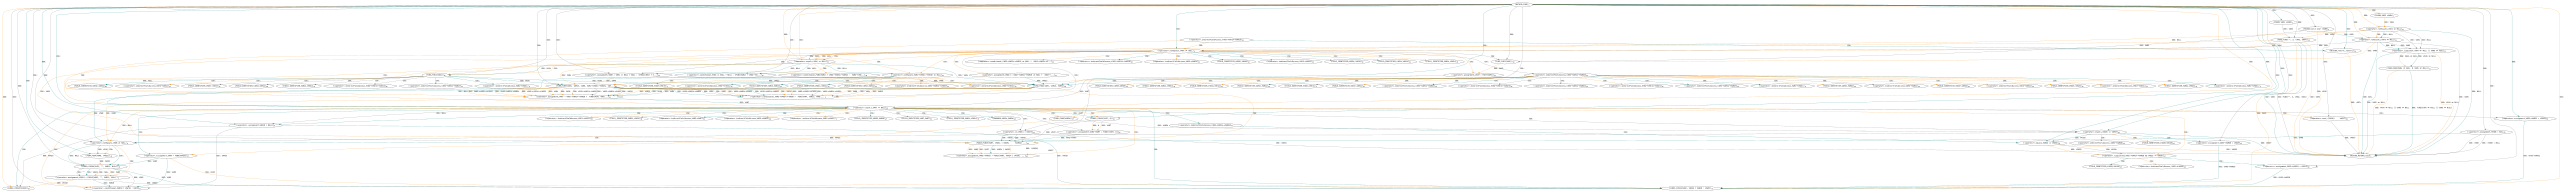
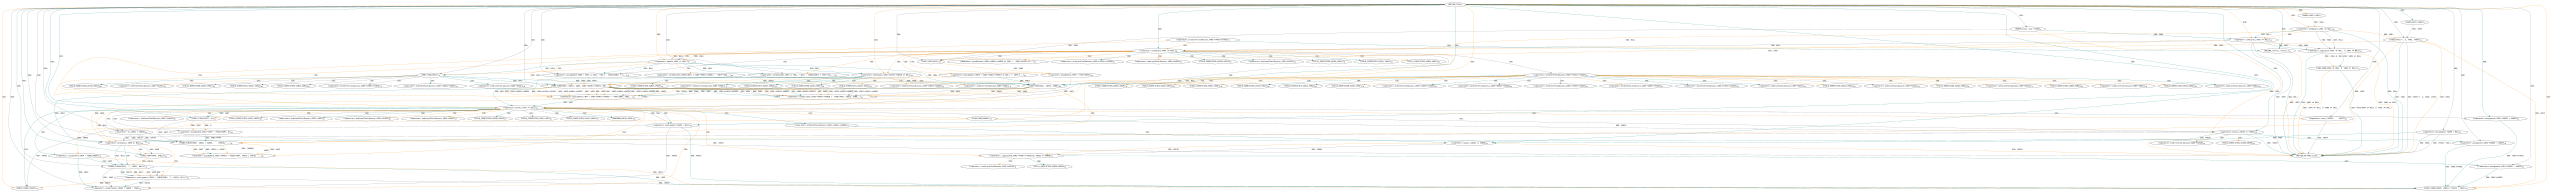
  digraph {
    fontname="JetBrains Mono"
    node [fontname="JetBrains Mono"]
    edge [arrowhead=dot color=darkorange fontname="JetBrains Mono"]
    n1 [label=<(METHOD,FUN1)<SUB>1</SUB>>]
    n2 [label=<(PARAM,VAR1 *VAR2)<SUB>1</SUB>>]
    n3 [label=<(PARAM,VAR3 *VAR4)<SUB>1</SUB>>]
    n4 [label=<(PARAM,const char *VAR5)<SUB>2</SUB>>]
    n5 [label=<(&lt;operator&gt;.assignment,*VAR8 = NULL)<SUB>5</SUB>>]
    n6 [label=<(FUN3,FUN3(&quot;&quot;, 2, VAR2, VAR4))<SUB>13</SUB>>]
    n7 [label=<(&lt;operator&gt;.notEquals,VAR4 != NULL)<SUB>18</SUB>>]
    n8 [label=<(&lt;operator&gt;.equals,VAR7 == NULL)<SUB>35</SUB>>]
    n9 [label=<(RETURN,return;,return;)<SUB>16</SUB>>]
    n10 [label=<(&lt;operator&gt;.assignment,VAR8 = VAR4 == NULL ? NULL : 			(FUN4(VAR4) ? V...)<SUB>19</SUB>>]
    n11 [label=<(&lt;operator&gt;.assignment,VAR10 = NULL)<SUB>38</SUB>>]
    n12 [label=<(&lt;operator&gt;.assignment,VAR2-&gt;VAR31 = VAR29)<SUB>50</SUB>>]
    n13 [label=<(FUN11,FUN11(VAR2, VAR10 ? VAR10 : VAR9))<SUB>51</SUB>>]
    n14 [label=<(FUN12,FUN12(VAR10))<SUB>52</SUB>>]
    n15 [label=<(&lt;operator&gt;.notEquals,VAR4 != NULL)<SUB>11</SUB>>]
    n16 [label=<(&lt;operator&gt;.notEquals,VAR5 != NULL)<SUB>11</SUB>>]
    n17 [label=<(&lt;operator&gt;.equals,VAR26 == VAR27)<SUB>39</SUB>>]
    n18 [label=<(&lt;operator&gt;.conditional,VAR4 == NULL ? NULL : 			(FUN4(VAR4) ? VAR2-&gt;VA...)<SUB>19</SUB>>]
    n19 [label=<(FUN8,FUN8(VAR26))<SUB>37</SUB>>]
    n20 [label=<(&lt;operator&gt;.assignment,VAR2-&gt;VAR28 = VAR29)<SUB>45</SUB>>]
    n21 [label=<(&lt;operator&gt;.assignment,VAR2-&gt;VAR28 = VAR29)<SUB>48</SUB>>]
    n22 [label=<(&lt;operator&gt;.conditional,VAR10 ? VAR10 : VAR9)<SUB>51</SUB>>]
    n23 [label=<(&lt;operator&gt;.equals,VAR4 == NULL)<SUB>19</SUB>>]
    n24 [label=<(&lt;operator&gt;.notEquals,VAR2-&gt;VAR14-&gt;VAR18 != NULL)<SUB>22</SUB>>]
    n25 [label=<(FUN5,FUN5(VAR4, VAR13, VAR8, VAR2-&gt;VAR14-&gt;VAR21, VAR...)<SUB>26</SUB>>]
    n26 [label=<(FUN6,FUN6(VAR4, VAR13, VAR8))<SUB>30</SUB>>]
    n27 [label=<(FUN7,FUN7(VAR5))<SUB>32</SUB>>]
    n28 [label=<(&lt;operator&gt;.notEquals,VAR8 != NULL)<SUB>40</SUB>>]
    n29 [label=<(&lt;operator&gt;.equals,VAR26 == VAR30)<SUB>47</SUB>>]
    n30 [label=<(FUN13,FUN13(VAR7, 0))<SUB>54</SUB>>]
    n31 [label=<(FUN15,FUN15(VAR7, VAR34 | VAR35, 				    (VAR36) 				...)<SUB>61</SUB>>]
    n32 [label=<(FUN4,FUN4(VAR4))<SUB>20</SUB>>]
    n33 [label=<(FUN9,FUN9(VAR8, VAR11))<SUB>42</SUB>>]
    n34 [label=<(&lt;operator&gt;.or,VAR34 | VAR35)<SUB>61</SUB>>]
    n35 [label=<(&lt;operator&gt;.cast,(VAR36) 				    VAR37)<SUB>62</SUB>>]
    n36 [label=<(FUN10,FUN10(VAR9, &quot;&quot;, VAR11, NULL))<SUB>43</SUB>>]
    n37 [label=<(METHOD_RETURN,void)<SUB>1</SUB>>]
    n38 [label=<(&lt;operator&gt;.assignment,VAR13 = VAR2-&gt;VAR14-&gt;VAR18 != NULL ?  			VAR2-&gt;...)<SUB>22</SUB>>]
    n39 [label=<(&lt;operator&gt;.assignment,VAR7 = VAR2-&gt;VAR14-&gt;VAR20 ?  			FUN5(VAR4, VAR1...)<SUB>24</SUB>>]
    n40 [label=<(&lt;operator&gt;.assignment,VAR7 = FUN7(VAR5))<SUB>32</SUB>>]
    n41 [label=<(&lt;operator&gt;.conditional,VAR2-&gt;VAR14-&gt;VAR20 ?  			FUN5(VAR4, VAR13, VAR8...)<SUB>24</SUB>>]
    n42 [label=<(&lt;operator&gt;.conditional,VAR2-&gt;VAR14-&gt;VAR18 != NULL ?  			VAR2-&gt;VAR14-&gt;V...)<SUB>22</SUB>>]
    n43 [label=<(&lt;operator&gt;.indirectFieldAccess,VAR2-&gt;VAR14-&gt;VAR20)<SUB>24</SUB>>]
    n44 [label=<(&lt;operator&gt;.indirectFieldAccess,VAR2-&gt;VAR14-&gt;VAR18)<SUB>22</SUB>>]
    n45 [label=<(&lt;operator&gt;.indirectFieldAccess,VAR2-&gt;VAR14)<SUB>24</SUB>>]
    n46 [label=<(FIELD_IDENTIFIER,VAR20,VAR20)<SUB>24</SUB>>]
    n47 [label=<(&lt;operator&gt;.indirectFieldAccess,VAR2-&gt;VAR14)<SUB>22</SUB>>]
    n48 [label=<(FIELD_IDENTIFIER,VAR18,VAR18)<SUB>22</SUB>>]
    n49 [label=<(FIELD_IDENTIFIER,VAR14,VAR14)<SUB>24</SUB>>]
    n50 [label=<(FIELD_IDENTIFIER,VAR14,VAR14)<SUB>22</SUB>>]
    n51 [label=<(&lt;operator&gt;.assignment,VAR9 = FUN8(VAR26))<SUB>37</SUB>>]
    n52 [label=<(&lt;operator&gt;.logicalAnd,VAR2-&gt;VAR14-&gt;VAR20 &amp;&amp; VAR26 == VAR30)<SUB>47</SUB>>]
    n53 [label=<(&lt;operator&gt;.assignment,VAR2-&gt;VAR7 = FUN13(VAR7, 0))<SUB>54</SUB>>]
    n54 [label=<(&lt;operator&gt;.assignment,VAR2-&gt;VAR33 = 			FUN15(VAR7, VAR34 | VAR35, 			...)<SUB>60</SUB>>]
    n55 [label=<(&lt;operator&gt;.indirectFieldAccess,VAR2-&gt;VAR31)<SUB>50</SUB>>]
    n56 [label=<(&lt;operator&gt;.indirectFieldAccess,VAR2-&gt;VAR14-&gt;VAR20)<SUB>47</SUB>>]
    n57 [label=<(FIELD_IDENTIFIER,VAR31,VAR31)<SUB>50</SUB>>]
    n58 [label=<(&lt;operator&gt;.indirectFieldAccess,VAR2-&gt;VAR7)<SUB>54</SUB>>]
    n59 [label=<(&lt;operator&gt;.indirectFieldAccess,VAR2-&gt;VAR33)<SUB>60</SUB>>]
    n60 [label=<(&lt;operator&gt;.indirectFieldAccess,VAR2-&gt;VAR14)<SUB>47</SUB>>]
    n61 [label=<(FIELD_IDENTIFIER,VAR20,VAR20)<SUB>47</SUB>>]
    n62 [label=<(FIELD_IDENTIFIER,VAR7,VAR7)<SUB>54</SUB>>]
    n63 [label=<(FIELD_IDENTIFIER,VAR14,VAR14)<SUB>47</SUB>>]
    n64 [label=<(UNKNOWN,VAR36,VAR36)<SUB>62</SUB>>]
    n65 [label=<(&lt;operator&gt;.logicalOr,VAR4 != NULL || VAR5 != NULL)<SUB>11</SUB>>]
    n66 [label=<(&lt;operator&gt;.indirectFieldAccess,VAR2-&gt;VAR28)<SUB>45</SUB>>]
    n67 [label=<(FIELD_IDENTIFIER,VAR28,VAR28)<SUB>45</SUB>>]
    n68 [label=<(&lt;operator&gt;.conditional,FUN4(VAR4) ? VAR2-&gt;VAR14-&gt;VAR16 : 			 VAR2-&gt;VAR...)<SUB>20</SUB>>]
    n69 [label=<(&lt;operator&gt;.indirectFieldAccess,VAR2-&gt;VAR14-&gt;VAR19)<SUB>23</SUB>>]
    n70 [label=<(&lt;operator&gt;.indirectFieldAccess,VAR2-&gt;VAR14)<SUB>23</SUB>>]
    n71 [label=<(FIELD_IDENTIFIER,VAR19,VAR19)<SUB>23</SUB>>]
    n72 [label=<(&lt;operator&gt;.indirectFieldAccess,VAR2-&gt;VAR14)<SUB>23</SUB>>]
    n73 [label=<(FIELD_IDENTIFIER,VAR13,VAR13)<SUB>23</SUB>>]
    n74 [label=<(FIELD_IDENTIFIER,VAR14,VAR14)<SUB>23</SUB>>]
    n75 [label=<(FIELD_IDENTIFIER,VAR14,VAR14)<SUB>23</SUB>>]
    n76 [label=<(&lt;operator&gt;.assignment,VAR10 = FUN10(VAR9, &quot;&quot;, VAR11, NULL))<SUB>43</SUB>>]
    n77 [label=<(&lt;operator&gt;.indirectFieldAccess,VAR2-&gt;VAR14-&gt;VAR16)<SUB>20</SUB>>]
    n78 [label=<(&lt;operator&gt;.indirectFieldAccess,VAR2-&gt;VAR14-&gt;VAR17)<SUB>21</SUB>>]
    n79 [label=<(&lt;operator&gt;.indirectFieldAccess,VAR2-&gt;VAR14)<SUB>20</SUB>>]
    n80 [label=<(FIELD_IDENTIFIER,VAR16,VAR16)<SUB>20</SUB>>]
    n81 [label=<(&lt;operator&gt;.indirectFieldAccess,VAR2-&gt;VAR14)<SUB>21</SUB>>]
    n82 [label=<(FIELD_IDENTIFIER,VAR17,VAR17)<SUB>21</SUB>>]
    n83 [label=<(FIELD_IDENTIFIER,VAR14,VAR14)<SUB>20</SUB>>]
    n84 [label=<(FIELD_IDENTIFIER,VAR14,VAR14)<SUB>21</SUB>>]
    n85 [label=<(FUN2,FUN2(VAR4 != NULL || VAR5 != NULL))<SUB>11</SUB>>]
    n86 [label=<(&lt;operator&gt;.indirectFieldAccess,VAR2-&gt;VAR14-&gt;VAR21)<SUB>26</SUB>>]
    n87 [label=<(&lt;operator&gt;.indirectFieldAccess,VAR2-&gt;VAR14-&gt;VAR22)<SUB>26</SUB>>]
    n88 [label=<(&lt;operator&gt;.indirectFieldAccess,VAR2-&gt;VAR14-&gt;VAR23)<SUB>29</SUB>>]
    n89 [label=<(&lt;operator&gt;.indirectFieldAccess,VAR2-&gt;VAR14-&gt;VAR24)<SUB>29</SUB>>]
    n90 [label=<(&lt;operator&gt;.indirectFieldAccess,VAR2-&gt;VAR14-&gt;VAR25)<SUB>29</SUB>>]
    n91 [label=<(&lt;operator&gt;.indirectFieldAccess,VAR2-&gt;VAR14)<SUB>26</SUB>>]
    n92 [label=<(FIELD_IDENTIFIER,VAR21,VAR21)<SUB>26</SUB>>]
    n93 [label=<(&lt;operator&gt;.indirectFieldAccess,VAR2-&gt;VAR14)<SUB>26</SUB>>]
    n94 [label=<(FIELD_IDENTIFIER,VAR22,VAR22)<SUB>26</SUB>>]
    n95 [label=<(&lt;operator&gt;.indirectFieldAccess,VAR2-&gt;VAR14)<SUB>29</SUB>>]
    n96 [label=<(FIELD_IDENTIFIER,VAR23,VAR23)<SUB>29</SUB>>]
    n97 [label=<(&lt;operator&gt;.indirectFieldAccess,VAR2-&gt;VAR14)<SUB>29</SUB>>]
    n98 [label=<(FIELD_IDENTIFIER,VAR24,VAR24)<SUB>29</SUB>>]
    n99 [label=<(&lt;operator&gt;.indirectFieldAccess,VAR2-&gt;VAR14)<SUB>29</SUB>>]
    n100 [label=<(FIELD_IDENTIFIER,VAR25,VAR25)<SUB>29</SUB>>]
    n101 [label=<(FIELD_IDENTIFIER,VAR14,VAR14)<SUB>26</SUB>>]
    n102 [label=<(FIELD_IDENTIFIER,VAR14,VAR14)<SUB>26</SUB>>]
    n103 [label=<(FIELD_IDENTIFIER,VAR14,VAR14)<SUB>29</SUB>>]
    n104 [label=<(FIELD_IDENTIFIER,VAR14,VAR14)<SUB>29</SUB>>]
    n105 [label=<(FIELD_IDENTIFIER,VAR14,VAR14)<SUB>29</SUB>>]
    n106 [label=<(&lt;operator&gt;.indirectFieldAccess,VAR2-&gt;VAR28)<SUB>48</SUB>>]
    n107 [label=<(FIELD_IDENTIFIER,VAR28,VAR28)<SUB>48</SUB>>]
    n108 [label=<(&lt;operator&gt;.indirectFieldAccess,VAR2-&gt;VAR14-&gt;VAR15)<SUB>15</SUB>>]
    n1 -> n2 [arrowhead=vee color=teal label="DDG: "]
    n1 -> n3 [label="DDG: "]
    n1 -> n4 [color=gray40 label="DDG: "]
    n1 -> n5 [arrowhead=vee color=gray40 label="DDG: "]
    n1 -> n6 [arrowhead=normal color=gray40 label="DDG: "]
    n1 -> n7 [arrowhead=normal color=teal label="DDG: "]
    n1 -> n8 [arrowhead=vee color=teal label="DDG: "]
    n1 -> n9 [arrowhead=normal color=teal label="DDG: "]
    n1 -> n10 [color=gray40 label="DDG: "]
    n1 -> n11 [arrowhead=normal color=teal label="DDG: "]
    n1 -> n12 [arrowhead=normal color=teal label="DDG: "]
    n1 -> n13 [arrowhead=vee label="DDG: "]
    n1 -> n14 [arrowhead=normal label="DDG: "]
    n1 -> n15 [label="DDG: "]
    n1 -> n16 [label="DDG: "]
    n1 -> n17 [arrowhead=normal color=teal label="DDG: "]
    n1 -> n18 [arrowhead=vee color=gray40 label="DDG: "]
    n1 -> n19 [label="DDG: "]
    n1 -> n20 [arrowhead=vee color=gray40 label="DDG: "]
    n1 -> n21 [color=gray40 label="DDG: "]
    n1 -> n22 [arrowhead=normal color=gray40 label="DDG: "]
    n1 -> n23 [arrowhead=normal label="DDG: "]
    n1 -> n24 [arrowhead=vee label="DDG: "]
    n1 -> n25 [color=gray40 label="DDG: "]
    n1 -> n26 [arrowhead=normal color=teal label="DDG: "]
    n1 -> n27 [arrowhead=normal color=gray40 label="DDG: "]
    n1 -> n28 [color=gray40 label="DDG: "]
    n1 -> n29 [color=teal label="DDG: "]
    n1 -> n30 [arrowhead=vee color=teal label="DDG: "]
    n1 -> n31 [arrowhead=vee color=gray40 label="DDG: "]
    n1 -> n32 [arrowhead=normal color=gray40 label="DDG: "]
    n1 -> n33 [arrowhead=vee color=teal label="DDG: "]
    n1 -> n34 [color=gray40 label="DDG: "]
    n1 -> n35 [arrowhead=vee color=gray40 label="DDG: "]
    n1 -> n36 [color=gray40 label="DDG: "]
    n2 -> n6 [arrowhead=vee color=gray40 label="DDG: VAR2"]
    n3 -> n15 [label="DDG: VAR4"]
    n4 -> n16 [color=teal label="DDG: VAR5"]
    n4 -> n27 [color=gray40 label="DDG: VAR5"]
    n4 -> n37 [arrowhead=normal label="DDG: VAR5"]
    n5 -> n28 [arrowhead=vee color=teal label="DDG: VAR8"]
    n5 -> n37 [color=gray40 label="DDG: VAR8"]
    n5 -> n37 [color=gray40 label="DDG: *VAR8 = NULL"]
    n6 -> n7 [arrowhead=vee label="DDG: VAR4"]
    n6 -> n13 [label="DDG: VAR2"]
    n6 -> n31 [arrowhead=normal label="DDG: VAR2"]
    n6 -> n37 [label="DDG: VAR2"]
    n6 -> n37 [arrowhead=vee color=teal label="DDG: VAR4"]
    n6 -> n37 [color=gray40 label="DDG: FUN3(&quot;&quot;, 2, VAR2, VAR4)"]
    n7 -> n8 [arrowhead=normal label="DDG: NULL"]
    n7 -> n10 [arrowhead=vee color=gray40 label="CDG: "]
    n7 -> n18 [arrowhead=normal label="CDG: "]
    n7 -> n23 [arrowhead=normal label="DDG: VAR4"]
    n7 -> n23 [arrowhead=normal label="DDG: NULL"]
    n7 -> n23 [arrowhead=normal color=gray40 label="CDG: "]
    n7 -> n24 [arrowhead=normal label="CDG: "]
    n7 -> n27 [arrowhead=normal color=gray40 label="CDG: "]
    n7 -> n38 [arrowhead=normal label="CDG: "]
    n7 -> n39 [arrowhead=normal label="CDG: "]
    n7 -> n40 [arrowhead=vee label="CDG: "]
    n7 -> n41 [color=gray40 label="CDG: "]
    n7 -> n42 [label="CDG: "]
    n7 -> n43 [arrowhead=normal color=gray40 label="CDG: "]
    n7 -> n44 [arrowhead=vee color=teal label="CDG: "]
    n7 -> n45 [label="CDG: "]
    n7 -> n46 [arrowhead=normal color=teal label="CDG: "]
    n7 -> n47 [color=teal label="CDG: "]
    n7 -> n48 [color=gray40 label="CDG: "]
    n7 -> n49 [arrowhead=normal color=teal label="CDG: "]
    n7 -> n50 [arrowhead=vee label="CDG: "]
    n8 -> n11 [color=gray40 label="DDG: NULL"]
    n8 -> n11 [arrowhead=vee color=teal label="CDG: "]
    n8 -> n12 [arrowhead=normal color=gray40 label="CDG: "]
-   n8 -> n13 [color=teal label="CDG: "]
    n8 -> n14 [arrowhead=normal color=teal label="CDG: "]
    n8 -> n17 [arrowhead=vee color=gray40 label="CDG: "]
    n8 -> n19 [arrowhead=vee label="CDG: "]
    n8 -> n22 [arrowhead=vee label="CDG: "]
    n8 -> n28 [label="DDG: NULL"]
    n8 -> n30 [color=teal label="DDG: VAR7"]
    n8 -> n30 [label="CDG: "]
    n8 -> n34 [color=gray40 label="CDG: "]
    n8 -> n35 [label="CDG: "]
    n8 -> n51 [arrowhead=vee color=teal label="CDG: "]
    n8 -> n52 [label="CDG: "]
    n8 -> n53 [arrowhead=normal color=gray40 label="CDG: "]
    n8 -> n54 [label="CDG: "]
    n8 -> n55 [label="CDG: "]
    n8 -> n56 [arrowhead=normal color=teal label="CDG: "]
    n8 -> n57 [arrowhead=vee color=gray40 label="CDG: "]
    n8 -> n58 [arrowhead=normal color=teal label="CDG: "]
    n8 -> n59 [arrowhead=vee label="CDG: "]
    n8 -> n60 [arrowhead=vee label="CDG: "]
    n8 -> n61 [arrowhead=vee color=teal label="CDG: "]
    n8 -> n62 [arrowhead=vee color=gray40 label="CDG: "]
    n8 -> n63 [arrowhead=vee color=gray40 label="CDG: "]
    n8 -> n64 [color=teal label="CDG: "]
    n9 -> n37 [arrowhead=vee label="DDG: &lt;RET&gt;"]
    n10 -> n25 [arrowhead=normal label="DDG: VAR8"]
    n10 -> n26 [color=gray40 label="DDG: VAR8"]
    n11 -> n13 [arrowhead=vee color=teal label="DDG: VAR10"]
    n11 -> n14 [color=gray40 label="DDG: VAR10"]
    n11 -> n22 [arrowhead=normal color=gray40 label="DDG: VAR10"]
    n12 -> n13 [arrowhead=vee color=teal label="DDG: VAR2-&gt;VAR31"]
    n15 -> n6 [arrowhead=vee label="DDG: VAR4"]
    n15 -> n7 [arrowhead=vee label="DDG: NULL"]
    n15 -> n16 [arrowhead=normal color=teal label="DDG: NULL"]
    n15 -> n16 [arrowhead=vee label="CDG: "]
    n15 -> n37 [arrowhead=vee color=teal label="DDG: NULL"]
    n15 -> n65 [arrowhead=normal color=gray40 label="DDG: VAR4"]
    n15 -> n65 [arrowhead=normal color=gray40 label="DDG: NULL"]
    n16 -> n7 [color=gray40 label="DDG: NULL"]
    n16 -> n27 [arrowhead=normal label="DDG: VAR5"]
    n16 -> n37 [arrowhead=vee color=gray40 label="DDG: VAR5"]
    n16 -> n37 [arrowhead=vee color=teal label="DDG: NULL"]
    n16 -> n65 [arrowhead=normal color=gray40 label="DDG: VAR5"]
    n16 -> n65 [color=teal label="DDG: NULL"]
    n17 -> n20 [arrowhead=vee color=teal label="CDG: "]
    n17 -> n28 [arrowhead=normal color=gray40 label="CDG: "]
    n17 -> n29 [arrowhead=normal color=teal label="DDG: VAR26"]
    n17 -> n37 [color=teal label="DDG: VAR27"]
    n17 -> n66 [arrowhead=vee color=gray40 label="CDG: "]
    n17 -> n67 [label="CDG: "]
    n19 -> n17 [color=gray40 label="DDG: VAR26"]
    n19 -> n51 [label="DDG: VAR26"]
    n20 -> n13 [color=teal label="DDG: VAR2-&gt;VAR28"]
    n21 -> n13 [color=teal label="DDG: VAR2-&gt;VAR28"]
    n23 -> n10 [color=teal label="DDG: NULL"]
    n23 -> n18 [arrowhead=vee color=teal label="DDG: NULL"]
    n23 -> n24 [arrowhead=vee color=teal label="DDG: NULL"]
    n23 -> n25 [label="DDG: VAR4"]
    n23 -> n26 [arrowhead=normal color=teal label="DDG: VAR4"]
    n23 -> n32 [color=teal label="DDG: VAR4"]
    n23 -> n32 [label="CDG: "]
    n23 -> n68 [label="CDG: "]
    n24 -> n8 [arrowhead=vee color=teal label="DDG: NULL"]
    n24 -> n69 [arrowhead=vee label="CDG: "]
    n24 -> n70 [arrowhead=vee label="CDG: "]
    n24 -> n71 [arrowhead=normal color=teal label="CDG: "]
    n24 -> n72 [arrowhead=vee color=teal label="CDG: "]
    n24 -> n73 [color=teal label="CDG: "]
    n24 -> n74 [arrowhead=normal color=teal label="CDG: "]
    n24 -> n75 [arrowhead=vee label="CDG: "]
    n25 -> n28 [arrowhead=normal color=teal label="DDG: VAR8"]
    n25 -> n39 [arrowhead=vee label="DDG: VAR2-&gt;VAR14-&gt;VAR22"]
    n25 -> n39 [label="DDG: VAR2-&gt;VAR14-&gt;VAR24"]
    n25 -> n39 [arrowhead=normal label="DDG: VAR2-&gt;VAR14-&gt;VAR25"]
    n25 -> n39 [arrowhead=normal label="DDG: VAR4"]
    n25 -> n39 [label="DDG: VAR8"]
    n25 -> n39 [arrowhead=normal label="DDG: VAR2-&gt;VAR14-&gt;VAR21"]
    n25 -> n39 [color=gray40 label="DDG: VAR2-&gt;VAR14-&gt;VAR23"]
    n25 -> n39 [color=teal label="DDG: VAR13"]
    n25 -> n41 [arrowhead=vee label="DDG: VAR2-&gt;VAR14-&gt;VAR22"]
    n25 -> n41 [color=gray40 label="DDG: VAR2-&gt;VAR14-&gt;VAR24"]
    n25 -> n41 [color=teal label="DDG: VAR2-&gt;VAR14-&gt;VAR25"]
    n25 -> n41 [arrowhead=normal color=gray40 label="DDG: VAR4"]
    n25 -> n41 [color=gray40 label="DDG: VAR8"]
    n25 -> n41 [arrowhead=normal label="DDG: VAR2-&gt;VAR14-&gt;VAR21"]
    n25 -> n41 [color=teal label="DDG: VAR2-&gt;VAR14-&gt;VAR23"]
    n25 -> n41 [label="DDG: VAR13"]
    n26 -> n28 [arrowhead=normal label="DDG: VAR8"]
    n26 -> n31 [label="CDG: "]
    n26 -> n39 [arrowhead=normal color=gray40 label="DDG: VAR4"]
    n26 -> n39 [arrowhead=vee label="DDG: VAR13"]
    n26 -> n39 [arrowhead=vee color=teal label="DDG: VAR8"]
    n26 -> n41 [color=gray40 label="DDG: VAR4"]
    n26 -> n41 [label="DDG: VAR13"]
    n26 -> n41 [arrowhead=vee label="DDG: VAR8"]
    n27 -> n40 [label="DDG: VAR5"]
    n28 -> n33 [color=gray40 label="DDG: VAR8"]
    n28 -> n33 [label="CDG: "]
    n28 -> n36 [color=teal label="DDG: NULL"]
    n28 -> n36 [color=teal label="CDG: "]
    n28 -> n76 [label="CDG: "]
    n29 -> n37 [label="DDG: VAR30"]
    n29 -> n52 [arrowhead=vee color=gray40 label="DDG: VAR26"]
    n29 -> n52 [arrowhead=normal label="DDG: VAR30"]
    n30 -> n31 [arrowhead=vee color=gray40 label="DDG: VAR7"]
    n30 -> n53 [arrowhead=normal label="DDG: VAR7"]
    n30 -> n53 [label="DDG: 0"]
    n31 -> n54 [arrowhead=vee label="DDG: VAR7"]
    n31 -> n54 [arrowhead=normal color=teal label="DDG: VAR34 | VAR35"]
    n31 -> n54 [arrowhead=vee label="DDG: (VAR36)\n				    VAR37"]
    n31 -> n54 [arrowhead=vee label="DDG: VAR2"]
    n32 -> n25 [color=teal label="DDG: VAR4"]
    n32 -> n26 [arrowhead=vee color=teal label="DDG: VAR4"]
    n32 -> n77 [arrowhead=normal color=gray40 label="CDG: "]
    n32 -> n78 [arrowhead=vee color=teal label="CDG: "]
    n32 -> n79 [arrowhead=vee color=teal label="CDG: "]
    n32 -> n80 [color=teal label="CDG: "]
    n32 -> n81 [label="CDG: "]
    n32 -> n82 [arrowhead=vee color=gray40 label="CDG: "]
    n32 -> n83 [color=gray40 label="CDG: "]
    n32 -> n84 [color=gray40 label="CDG: "]
    n33 -> n36 [arrowhead=vee label="DDG: VAR11"]
    n34 -> n31 [arrowhead=normal color=gray40 label="DDG: VAR34"]
    n34 -> n31 [arrowhead=vee color=teal label="DDG: VAR35"]
    n34 -> n37 [color=gray40 label="DDG: VAR34"]
    n35 -> n37 [arrowhead=vee color=gray40 label="DDG: VAR37"]
    n36 -> n13 [arrowhead=normal color=teal label="DDG: VAR9"]
    n36 -> n22 [color=gray40 label="DDG: VAR9"]
    n36 -> n76 [arrowhead=normal label="DDG: VAR9"]
    n36 -> n76 [color=gray40 label="DDG: &quot;&quot;"]
    n36 -> n76 [arrowhead=normal color=teal label="DDG: VAR11"]
    n36 -> n76 [arrowhead=normal label="DDG: NULL"]
    n38 -> n25 [arrowhead=normal label="DDG: VAR13"]
    n38 -> n26 [color=teal label="DDG: VAR13"]
    n39 -> n8 [arrowhead=normal color=teal label="DDG: VAR7"]
    n40 -> n8 [arrowhead=normal color=gray40 label="DDG: VAR7"]
    n43 -> n25 [arrowhead=vee label="CDG: "]
    n43 -> n26 [arrowhead=vee color=teal label="CDG: "]
    n43 -> n86 [color=teal label="CDG: "]
    n43 -> n87 [color=gray40 label="CDG: "]
    n43 -> n88 [arrowhead=vee color=gray40 label="CDG: "]
    n43 -> n89 [arrowhead=vee label="CDG: "]
    n43 -> n90 [arrowhead=vee color=teal label="CDG: "]
    n43 -> n91 [arrowhead=normal color=teal label="CDG: "]
    n43 -> n92 [arrowhead=normal label="CDG: "]
    n43 -> n93 [arrowhead=normal color=gray40 label="CDG: "]
    n43 -> n94 [arrowhead=normal label="CDG: "]
    n43 -> n95 [arrowhead=vee label="CDG: "]
    n43 -> n96 [arrowhead=normal label="CDG: "]
    n43 -> n97 [arrowhead=normal label="CDG: "]
    n43 -> n98 [label="CDG: "]
    n43 -> n99 [color=teal label="CDG: "]
    n43 -> n100 [arrowhead=vee label="CDG: "]
    n43 -> n101 [arrowhead=normal label="CDG: "]
    n43 -> n102 [arrowhead=vee label="CDG: "]
    n43 -> n103 [color=teal label="CDG: "]
    n43 -> n104 [color=gray40 label="CDG: "]
    n43 -> n105 [arrowhead=normal label="CDG: "]
    n51 -> n13 [arrowhead=normal label="DDG: VAR9"]
    n51 -> n22 [color=teal label="DDG: VAR9"]
    n51 -> n36 [color=teal label="DDG: VAR9"]
    n52 -> n21 [arrowhead=normal color=teal label="CDG: "]
    n52 -> n106 [arrowhead=normal label="CDG: "]
    n52 -> n107 [color=teal label="CDG: "]
    n53 -> n31 [arrowhead=vee color=teal label="DDG: VAR2-&gt;VAR7"]
    n56 -> n29 [arrowhead=vee color=teal label="CDG: "]
    n65 -> n37 [label="DDG: VAR4 != NULL"]
    n65 -> n37 [color=teal label="DDG: VAR5 != NULL"]
    n65 -> n85 [arrowhead=vee label="DDG: VAR4 != NULL"]
    n65 -> n85 [color=teal label="DDG: VAR5 != NULL"]
    n76 -> n13 [color=gray40 label="DDG: VAR10"]
    n76 -> n14 [arrowhead=vee label="DDG: VAR10"]
    n76 -> n22 [arrowhead=normal color=teal label="DDG: VAR10"]
    n85 -> n37 [arrowhead=vee label="DDG: VAR4 != NULL || VAR5 != NULL"]
    n85 -> n37 [color=teal label="DDG: FUN2(VAR4 != NULL || VAR5 != NULL)"]
    n108 -> n7 [arrowhead=normal label="CDG: "]
    n108 -> n8 [label="CDG: "]
    n108 -> n9 [arrowhead=normal color=teal label="CDG: "]
  }
